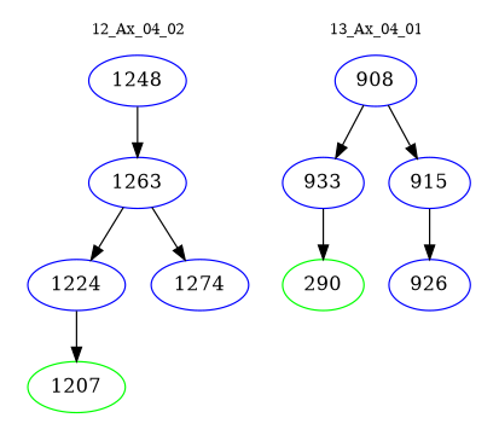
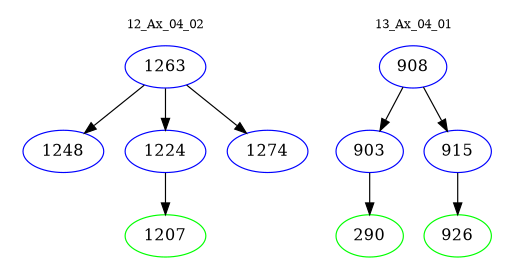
  digraph {
    node [color=blue]
    edge [color=black]
    n1 [label=1248]
    n2 [label=1224]
    n3 [label=1263]
    n4 [color=green label=1207]
    n5 [label=1274]
    n6 [label=908]
-   n7 [label=933]
+   n7 [label=903]
    n8 [label=915]
    n9 [color=green label=290]
-   n10 [label=926]
+   n10 [color=green label=926]
    subgraph cluster_1 {
      color=white
      fontsize=10
      label="12_Ax_04_02"
      n1
      n2
      n3
      n4
      n5
    }
    subgraph cluster_2 {
      color=white
      fontsize=10
      label="13_Ax_04_01"
      n6
      n7
      n8
      n9
      n10
    }
-   n1 -> n3
+   n3 -> n1
    n2 -> n4
    n3 -> n2
    n3 -> n5
    n6 -> n7
    n6 -> n8
    n7 -> n9
    n8 -> n10
  }
